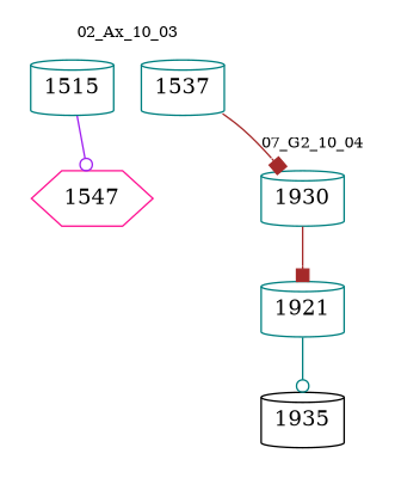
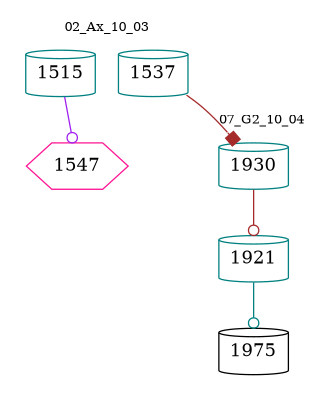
  digraph {
    node [color=teal shape=cylinder]
    edge [arrowhead=box color=brown]
    n1 [label=1537]
    n2 [label=1515]
    n3 [color=deeppink label=1547 shape=hexagon]
    n4 [label=1930]
    n5 [label=1921]
-   n6 [color=black label=1935]
+   n6 [color=black label=1975]
    subgraph cluster_1 {
      color=white
      fontsize=10
      label="02_Ax_10_03"
      n1
      n2
      n3
    }
    subgraph cluster_2 {
      color=white
      fontsize=10
      label="07_G2_10_04"
      n4
      n5
      n6
    }
    n1 -> n4
    n2 -> n3 [arrowhead=odot color=purple]
-   n4 -> n5
+   n4 -> n5 [arrowhead=odot]
    n5 -> n6 [arrowhead=odot color=teal]
  }
